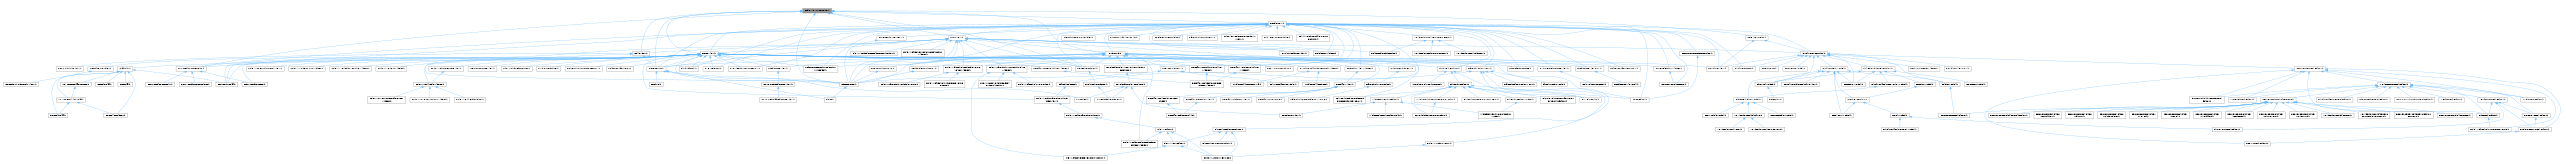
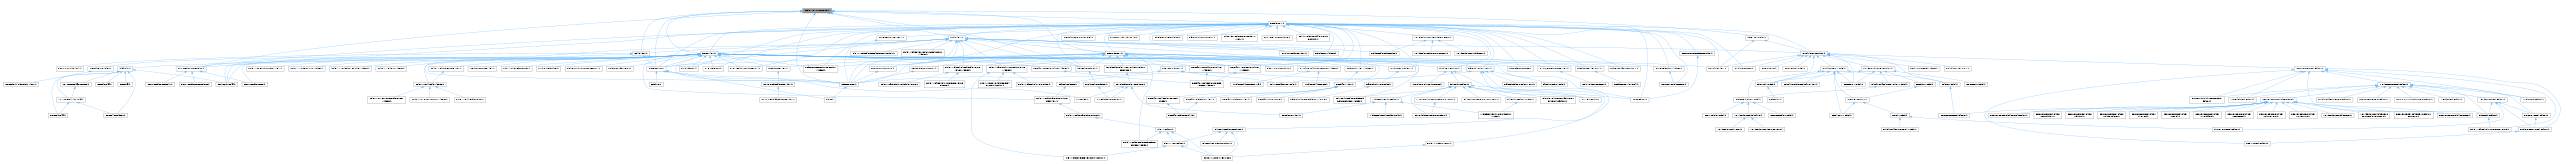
  digraph {
    node [color=grey40 fillcolor=white fontname=Helvetica fontsize=10 shape=box style=filled]
    edge [color=steelblue1 dir=back fontname=Helvetica fontsize=10 labelfontname=Helvetica labelfontsize=10 style=solid]
    n1 [color=gray40 fillcolor=grey60 fontcolor=black height=0.2 label="TableViewTypeTraits.h" width=0.4]
    n2 [height=0.2 label="CurveEditorTreeTraits.h" width=0.4]
-   n3 [height=0.2 label="Unbound.h" width=0.4]
+   n3 [height=0.2 label="SComboBox.h" width=0.4]
    n4 [height=0.2 label="SlateExtras.h" width=0.4]
    n5 [height=0.2 label="SlateBasics.h" width=0.4]
    n6 [height=0.2 label="SlateSharedPCH.h" width=0.4]
    n7 [height=0.2 label="SListView.h" width=0.4]
    n8 [height=0.2 label="STileView.h" width=0.4]
    n9 [height=0.2 label="STreeView.h" width=0.4]
    n10 [height=0.2 label="STableRow.h" width=0.4]
    n11 [height=0.2 label="TreeViewTraits.h" width=0.4]
    n12 [height=0.2 label="SCurveEditorTree.h" width=0.4]
    n13 [height=0.2 label="SCurveEditorTreePin.h" width=0.4]
    n14 [height=0.2 label="SCurveEditorTreeSelect.h" width=0.4]
    n15 [height=0.2 label="DataflowTransformOutliner\lWidget.h" width=0.4]
    n16 [height=0.2 label="DataflowVerticesOutliner\lWidget.h" width=0.4]
    n17 [height=0.2 label="LevelEditorPlayNetworkEmulation\lSettings.h" width=0.4]
    n18 [height=0.2 label="SAudioOscilloscopePanelWidget.h" width=0.4]
-   n19 [height=0.2 label="SBlueprintEditorSelected\lSSuggestionTextBox.h" width=0.4]
+   n19 [height=0.2 label="SBlueprintEditorSelected\lDebugObjectWidget.h" width=0.4]
    n20 [height=0.2 label="SCSVImportOptions.h" width=0.4]
    n21 [height=0.2 label="SEditableComboBox.h" width=0.4]
    n22 [height=0.2 label="SFilterConfiguratorRow.h" width=0.4]
    n23 [height=0.2 label="SNameComboBox.h" width=0.4]
    n24 [height=0.2 label="SRigVMEditorSelectedDebug\lObjectWidget.h" width=0.4]
    n25 [height=0.2 label="SRigVMGraphPinEditableName\lValueWidget.h" width=0.4]
    n26 [height=0.2 label="SRigVMGraphPinNameListValue\lWidget.h" width=0.4]
    n27 [height=0.2 label="STableTreeView.h" width=0.4]
    n28 [height=0.2 label="STextComboBox.h" width=0.4]
    n29 [height=0.2 label="STextComboPopup.h" width=0.4]
    n30 [height=0.2 label="SelectionViewWidget.h" width=0.4]
    n31 [height=0.2 label="Slate.h" width=0.4]
    n32 [height=0.2 label="UnrealEd.h" width=0.4]
    n33 [height=0.2 label="Engine.h" width=0.4]
    n34 [height=0.2 label="EngineSharedPCH.h" width=0.4]
    n35 [height=0.2 label="DataflowView.h" width=0.4]
    n36 [height=0.2 label="IOutlinerExtension.h" width=0.4]
-   n37 [height=0.2 label="ReferenceSectionSelection\lUnrealEd.h" width=0.4]
+   n37 [height=0.2 label="ReferenceSectionSelection\lWidget.h" width=0.4]
    n38 [height=0.2 label="RigVMVariableDetailCustomization.h" width=0.4]
    n39 [height=0.2 label="SAnimAttributeView.h" width=0.4]
    n40 [height=0.2 label="SBlueprintDiff.h" width=0.4]
    n41 [height=0.2 label="SFilterableObjectList.h" width=0.4]
    n42 [height=0.2 label="SRigVMGraphFunctionLocalization\lWidget.h" width=0.4]
    n43 [height=0.2 label="SSkeletonWidget.h" width=0.4]
    n44 [height=0.2 label="SCommonTileView.h" width=0.4]
    n45 [height=0.2 label="SOutlinerView.h" width=0.4]
    n46 [height=0.2 label="BoneSelectionWidget.h" width=0.4]
    n47 [height=0.2 label="DataflowFacesOutlinerWidget.h" width=0.4]
    n48 [height=0.2 label="DiffUtils.h" width=0.4]
    n49 [height=0.2 label="DlgReferenceTree.h" width=0.4]
    n50 [height=0.2 label="FindInBlueprints.h" width=0.4]
    n51 [height=0.2 label="SSCSEditor.h" width=0.4]
    n52 [height=0.2 label="FindInGraph.h" width=0.4]
    n53 [height=0.2 label="ISequencerTreeView.h" width=0.4]
    n54 [height=0.2 label="RigVMFindReferences.h" width=0.4]
    n55 [height=0.2 label="SAdvancedFilter.h" width=0.4]
    n56 [height=0.2 label="SBlueprintNamespaceEntry.h" width=0.4]
    n57 [height=0.2 label="SFilterConfigurator.h" width=0.4]
    n58 [height=0.2 label="SGraphActionMenu.h" width=0.4]
    n59 [height=0.2 label="SRigVMEditorGraphExplorer\lTreeView.h" width=0.4]
    n60 [height=0.2 label="SKeySelector.h" width=0.4]
    n61 [height=0.2 label="SKismetDebugTreeView.h" width=0.4]
    n62 [height=0.2 label="SNavigationToolTreeRow.h" width=0.4]
    n63 [height=0.2 label="SRigVMBulkEditWidget.h" width=0.4]
    n64 [height=0.2 label="SRigVMChangesTreeView.h" width=0.4]
    n65 [height=0.2 label="SRigVMExecutionStackView.h" width=0.4]
    n66 [height=0.2 label="SRigVMNodeLayoutWidget.h" width=0.4]
    n67 [height=0.2 label="SRigVMVariableMappingWidget.h" width=0.4]
    n68 [height=0.2 label="SRigVMVariantWidget.h" width=0.4]
    n69 [height=0.2 label="STableTreeViewRow.h" width=0.4]
    n70 [height=0.2 label="TreeFilterHandler.h" width=0.4]
    n71 [height=0.2 label="SFixupSelfContextDlg.h" width=0.4]
    n72 [height=0.2 label="OutlinerSpacer.h" width=0.4]
    n73 [height=0.2 label="SBoneMappingBase.h" width=0.4]
    n74 [height=0.2 label="IDetailDragDropHandler.h" width=0.4]
    n75 [height=0.2 label="NavigationToolItemParameters.h" width=0.4]
    n76 [height=0.2 label="PropertyInfoViewStyle.h" width=0.4]
    n77 [height=0.2 label="SComponentClassCombo.h" width=0.4]
    n78 [height=0.2 label="SDeleteAssetsDialog.h" width=0.4]
    n79 [height=0.2 label="SGraphPinComboBox.h" width=0.4]
    n80 [height=0.2 label="SListViewSelectorDropdown\lMenu.h" width=0.4]
    n81 [height=0.2 label="SPrivateAssetsDialog.h" width=0.4]
    n82 [height=0.2 label="SSkinWeightProfileImport\lOptions.h" width=0.4]
    n83 [height=0.2 label="SSuggestionTextBox.h" width=0.4]
    n84 [height=0.2 label="DataflowCollectionSpread\lSheetWidget.h" width=0.4]
    n85 [height=0.2 label="LevelEditorPlaySettings.h" width=0.4]
    n86 [height=0.2 label="AudioOscilloscope.h" width=0.4]
    n87 [height=0.2 label="AudioOscilloscopeUMG.h" width=0.4]
    n88 [height=0.2 label="SGraphPinNameList.h" width=0.4]
    n89 [height=0.2 label="SRigVMGraphPinUserDataName\lSpace.h" width=0.4]
    n90 [height=0.2 label="SRigVMGraphPinVariableName.h" width=0.4]
    n91 [height=0.2 label="RigVMGraphDetailCustomization.h" width=0.4]
    n92 [height=0.2 label="RigVMLocalVariableDetail\lCustomization.h" width=0.4]
    n93 [height=0.2 label="SRigVMGraphPinNameList.h" width=0.4]
    n94 [height=0.2 label="SUntypedTableTreeView.h" width=0.4]
    n95 [height=0.2 label="SDesignerView.h" width=0.4]
    n96 [height=0.2 label="UnrealEdSharedPCH.h" width=0.4]
    n97 [height=0.2 label="SGraphPinDataTableRowName.h" width=0.4]
    n98 [height=0.2 label="SUntypedDiffTableTreeView.h" width=0.4]
    n99 [height=0.2 label="DataflowCollectionSpread\lSheet.h" width=0.4]
    n100 [height=0.2 label="DataflowOutputLog.h" width=0.4]
    n101 [height=0.2 label="DataflowSelectionView.h" width=0.4]
    n102 [height=0.2 label="DataflowSkeletonView.h" width=0.4]
    n103 [height=0.2 label="DataflowEditorToolkit.h" width=0.4]
    n104 [height=0.2 label="CategoryModel.h" width=0.4]
    n105 [height=0.2 label="ChannelModel.h" width=0.4]
    n106 [height=0.2 label="FolderModel.h" width=0.4]
    n107 [height=0.2 label="ISequencerTrackEditor.h" width=0.4]
    n108 [height=0.2 label="LinkedOutlinerExtension.h" width=0.4]
    n109 [height=0.2 label="OutlinerItemModel.h" width=0.4]
    n110 [height=0.2 label="SColumnToggleWidget.h" width=0.4]
    n111 [height=0.2 label="SOutlinerViewRow.h" width=0.4]
    n112 [height=0.2 label="STrackLane.h" width=0.4]
    n113 [height=0.2 label="SequenceModel.h" width=0.4]
    n114 [height=0.2 label="Selection.h" width=0.4]
    n115 [height=0.2 label="SequencerTrackFilters.h" width=0.4]
    n116 [height=0.2 label="AudioTrackEditor.h" width=0.4]
    n117 [height=0.2 label="BoolPropertyTrackEditor.h" width=0.4]
    n118 [height=0.2 label="SpawnTrackEditor.h" width=0.4]
    n119 [height=0.2 label="SRigVMGraphPinUserDataName.h" width=0.4]
    n120 [height=0.2 label="CustomPrimitiveDataTrack\lEditor.h" width=0.4]
    n121 [height=0.2 label="MaterialTrackEditor.h" width=0.4]
    n122 [height=0.2 label="MovieSceneTrackEditor.h" width=0.4]
    n123 [height=0.2 label="SubTrackEditor.h" width=0.4]
    n124 [height=0.2 label="BindingLifetimeOverlayModel.h" width=0.4]
    n125 [height=0.2 label="LayerBarModel.h" width=0.4]
    n126 [height=0.2 label="SectionModel.h" width=0.4]
    n127 [height=0.2 label="ObjectBindingModel.h" width=0.4]
    n128 [height=0.2 label="ITrackExtension.h" width=0.4]
    n129 [height=0.2 label="TrackRowModel.h" width=0.4]
    n130 [height=0.2 label="SOutlinerObjectBindingView.h" width=0.4]
    n131 [height=0.2 label="BindingLifetimeTrackEditor.h" width=0.4]
    n132 [height=0.2 label="ChaosCacheTrackEditor.h" width=0.4]
    n133 [height=0.2 label="CommonAnimationTrackEditor.h" width=0.4]
    n134 [height=0.2 label="KeyframeTrackEditor.h" width=0.4]
    n135 [height=0.2 label="PropertyTrackEditor.h" width=0.4]
    n136 [height=0.2 label="MediaTrackEditor.h" width=0.4]
    n137 [height=0.2 label="SequencerTrackFilterBase.h" width=0.4]
    n138 [height=0.2 label="TimeWarpTrackEditor.h" width=0.4]
    n139 [height=0.2 label="NavigationToolFilterBar.h" width=0.4]
    n140 [height=0.2 label="NavigationToolFilterText\lExpressionContext.h" width=0.4]
    n141 [height=0.2 label="SequencerTextFilterExpression\lContext.h" width=0.4]
    n142 [height=0.2 label="SequencerTrackFilterBase.h" width=0.4]
    n143 [height=0.2 label="SequencerTrackFilterCollection.h" width=0.4]
    n144 [height=0.2 label="SequencerTrackFilter\l_Condition.h" width=0.4]
    n145 [height=0.2 label="SequencerTrackFilter\l_Group.h" width=0.4]
    n146 [height=0.2 label="SequencerTrackFilter\l_HideIsolate.h" width=0.4]
    n147 [height=0.2 label="SequencerTrackFilter\l_Keyed.h" width=0.4]
    n148 [height=0.2 label="SequencerTrackFilter\l_Level.h" width=0.4]
    n149 [height=0.2 label="SequencerTrackFilter\l_Modified.h" width=0.4]
    n150 [height=0.2 label="SequencerTrackFilter\l_Selected.h" width=0.4]
    n151 [height=0.2 label="SequencerTrackFilter\l_TimeWarp.h" width=0.4]
    n152 [height=0.2 label="SequencerTrackFilter\l_Unbound.h" width=0.4]
    n153 [height=0.2 label="NavigationToolBinding.h" width=0.4]
    n154 [height=0.2 label="PossessableModel.h" width=0.4]
    n155 [height=0.2 label="SpawnableModel.h" width=0.4]
    n156 [height=0.2 label="NavigationToolActor.h" width=0.4]
    n157 [height=0.2 label="NavigationToolComponent.h" width=0.4]
    n158 [height=0.2 label="TrackModel.h" width=0.4]
    n159 [height=0.2 label="BindingLifetimeTrackModel.h" width=0.4]
    n160 [height=0.2 label="AsyncDetailViewDiff.h" width=0.4]
    n161 [height=0.2 label="SDetailsDiff.h" width=0.4]
    n162 [height=0.2 label="SDetailsSplitter.h" width=0.4]
    n163 [height=0.2 label="AsyncTreeDifferences.h" width=0.4]
    n164 [height=0.2 label="DetailsDiff.h" width=0.4]
    n165 [height=0.2 label="SCSDiff.h" width=0.4]
    n166 [height=0.2 label="BlueprintEditor.h" width=0.4]
    n167 [height=0.2 label="BlueprintEditorSettings.h" width=0.4]
    n168 [height=0.2 label="ImaginaryBlueprintData.h" width=0.4]
    n169 [height=0.2 label="SMyBlueprint.h" width=0.4]
    n170 [height=0.2 label="GraphActionNode.h" width=0.4]
    n171 [height=0.2 label="SGraphEditorActionMenu.h" width=0.4]
    n172 [height=0.2 label="SGraphPalette.h" width=0.4]
    n173 [height=0.2 label="SRigVMActionMenu.h" width=0.4]
    n174 [height=0.2 label="SRigVMEditorGraphExplorer.h" width=0.4]
    n175 [height=0.2 label="SPinValueInspector.h" width=0.4]
    n176 [height=0.2 label="SRigVMBulkEditDialog.h" width=0.4]
    n177 [height=0.2 label="SRigVMSwapAssetReferences\lWidget.h" width=0.4]
    n178 [height=0.2 label="SRigVMSwapFunctionsWidget.h" width=0.4]
    n179 [height=0.2 label="STableTreeViewCell.h" width=0.4]
    n180 [height=0.2 label="SReadOnlyHierarchyView.h" width=0.4]
    n181 [height=0.2 label="BPVariableDragDropAction.h" width=0.4]
    n182 [height=0.2 label="BlueprintDragDropMenuItem.h" width=0.4]
    n183 [height=0.2 label="BlueprintEditorModes.h" width=0.4]
    n184 [height=0.2 label="IDisplayClusterConfigurator\lBlueprintEditor.h" width=0.4]
    n185 [height=0.2 label="MyBlueprintItemDragDropAction.h" width=0.4]
    n186 [height=0.2 label="WidgetBlueprintEditor.h" width=0.4]
    n187 [height=0.2 label="BlueprintTypePromotion.h" width=0.4]
    n188 [height=0.2 label="RigVMNewEditor.h" width=0.4]
    n189 [height=0.2 label="SRigVMActionMenu.cpp" width=0.4]
    n190 [height=0.2 label="WidgetBlueprintApplication\lMode.h" width=0.4]
    n191 [height=0.2 label="WidgetBlueprintEditorUtils.h" width=0.4]
    n192 [height=0.2 label="RigVMEditor.h" width=0.4]
    n193 [height=0.2 label="NavigationToolAddItem.h" width=0.4]
    n194 [height=0.2 label="NavigationToolRemoveItem.h" width=0.4]
    n1 -> n2
    n1 -> n3
    n1 -> n4
    n1 -> n5
    n1 -> n6
    n1 -> n7
    n1 -> n8
    n1 -> n9
    n1 -> n10
    n1 -> n11
    n2 -> n12
    n2 -> n13
    n2 -> n14
    n3 -> n4
    n3 -> n5
    n3 -> n6
    n3 -> n15
    n3 -> n16
    n3 -> n17
    n3 -> n18
    n3 -> n19
    n3 -> n20
    n3 -> n21
    n3 -> n22
    n3 -> n23
    n3 -> n24
    n3 -> n25
    n3 -> n26
    n3 -> n27
    n3 -> n28
    n3 -> n29
    n3 -> n30
    n4 -> n31
    n5 -> n4
    n5 -> n31
    n5 -> n32
    n5 -> n33
    n6 -> n34
    n7 -> n3
    n7 -> n4
    n7 -> n5
    n7 -> n6
    n7 -> n8
    n7 -> n9
    n7 -> n25
    n7 -> n26
    n7 -> n35
    n7 -> n36
    n7 -> n37
    n7 -> n38
    n7 -> n39
    n7 -> n40
    n7 -> n41
    n7 -> n42
    n7 -> n43
    n8 -> n4
    n8 -> n5
    n8 -> n44
    n9 -> n2
    n9 -> n4
    n9 -> n5
    n9 -> n6
    n9 -> n12
    n9 -> n15
    n9 -> n16
    n9 -> n27
    n9 -> n37
    n9 -> n40
    n9 -> n45
    n9 -> n46
    n9 -> n47
    n9 -> n48
    n9 -> n49
    n9 -> n50
    n9 -> n51
    n9 -> n52
    n9 -> n53
    n9 -> n54
    n9 -> n55
    n9 -> n56
    n9 -> n57
    n9 -> n58
    n9 -> n59
    n9 -> n60
    n9 -> n61
    n9 -> n62
    n9 -> n63
    n9 -> n64
    n9 -> n65
    n9 -> n66
    n9 -> n67
    n9 -> n68
    n9 -> n69
    n9 -> n70
    n10 -> n2
    n10 -> n3
    n10 -> n4
    n10 -> n5
    n10 -> n6
    n10 -> n7
    n10 -> n9
    n10 -> n15
    n10 -> n16
    n10 -> n22
    n10 -> n30
    n10 -> n36
    n10 -> n37
    n10 -> n39
    n10 -> n40
    n10 -> n43
    n10 -> n45
    n10 -> n46
    n10 -> n49
    n10 -> n50
    n10 -> n51
    n10 -> n52
    n10 -> n58
    n10 -> n60
    n10 -> n61
    n10 -> n62
    n10 -> n69
    n10 -> n71
    n10 -> n72
    n10 -> n73
    n10 -> n74
    n10 -> n75
    n10 -> n76
    n10 -> n77
    n10 -> n78
    n10 -> n79
    n10 -> n80
    n10 -> n81
    n10 -> n82
    n10 -> n83
    n11 -> n36
    n11 -> n45
    n15 -> n84
    n16 -> n84
    n17 -> n85
    n18 -> n86
    n18 -> n87
    n21 -> n4
    n23 -> n88
    n25 -> n89
    n25 -> n90
    n26 -> n91
    n26 -> n92
    n26 -> n93
    n27 -> n94
    n28 -> n4
    n28 -> n71
    n29 -> n4
    n30 -> n35
    n34 -> n96
    n35 -> n99
    n35 -> n100
    n35 -> n101
    n35 -> n102
    n36 -> n45
    n36 -> n72
    n36 -> n104
    n36 -> n105
    n36 -> n106
    n36 -> n107
    n36 -> n108
    n36 -> n109
    n36 -> n110
    n36 -> n111
    n36 -> n112
    n36 -> n113
    n46 -> n73
    n47 -> n84
    n48 -> n40
    n48 -> n160
    n48 -> n161
    n48 -> n162
    n48 -> n163
    n48 -> n164
    n48 -> n165
    n50 -> n166
    n50 -> n167
    n50 -> n168
    n58 -> n169
    n58 -> n170
    n58 -> n171
    n58 -> n172
    n58 -> n173
    n59 -> n174
    n61 -> n175
    n63 -> n176
    n63 -> n177
    n63 -> n178
    n64 -> n63
    n69 -> n179
    n70 -> n180
    n75 -> n41
    n75 -> n193
    n75 -> n194
    n77 -> n51
    n83 -> n4
    n85 -> n32
    n85 -> n95
    n85 -> n96
    n88 -> n97
    n94 -> n98
    n99 -> n103
    n101 -> n103
    n105 -> n114
    n106 -> n115
    n107 -> n116
    n107 -> n117
    n107 -> n118
    n107 -> n119
    n107 -> n120
    n107 -> n121
    n107 -> n122
    n107 -> n123
    n108 -> n104
    n108 -> n105
    n108 -> n124
    n108 -> n125
    n108 -> n126
    n109 -> n104
    n109 -> n105
    n109 -> n106
    n109 -> n127
    n109 -> n128
    n109 -> n129
    n109 -> n130
    n117 -> n118
    n122 -> n116
    n122 -> n120
    n122 -> n121
    n122 -> n123
    n122 -> n131
    n122 -> n132
    n122 -> n133
    n122 -> n134
    n122 -> n135
    n122 -> n136
    n122 -> n137
    n123 -> n119
    n124 -> n127
    n126 -> n128
    n127 -> n153
    n127 -> n154
    n127 -> n155
    n128 -> n129
    n128 -> n158
    n134 -> n117
    n134 -> n123
    n134 -> n135
    n134 -> n138
    n135 -> n117
    n137 -> n115
    n137 -> n139
    n137 -> n140
    n137 -> n141
    n137 -> n142
    n137 -> n143
    n137 -> n144
    n137 -> n145
    n137 -> n146
    n137 -> n147
    n137 -> n148
    n137 -> n149
    n137 -> n150
    n137 -> n151
    n137 -> n152
    n153 -> n156
    n153 -> n157
    n158 -> n138
    n158 -> n159
    n160 -> n161
    n160 -> n162
    n163 -> n160
    n166 -> n19
    n166 -> n51
    n166 -> n169
    n166 -> n181
    n166 -> n182
    n166 -> n183
    n166 -> n184
    n166 -> n185
    n166 -> n186
    n167 -> n187
    n167 -> n188
    n167 -> n189
    n172 -> n59
    n173 -> n189
    n174 -> n192
    n183 -> n190
    n185 -> n181
    n186 -> n95
    n186 -> n190
    n186 -> n191
    n188 -> n91
    n188 -> n189
    n192 -> n24
    n192 -> n188
    n192 -> n189
  }
